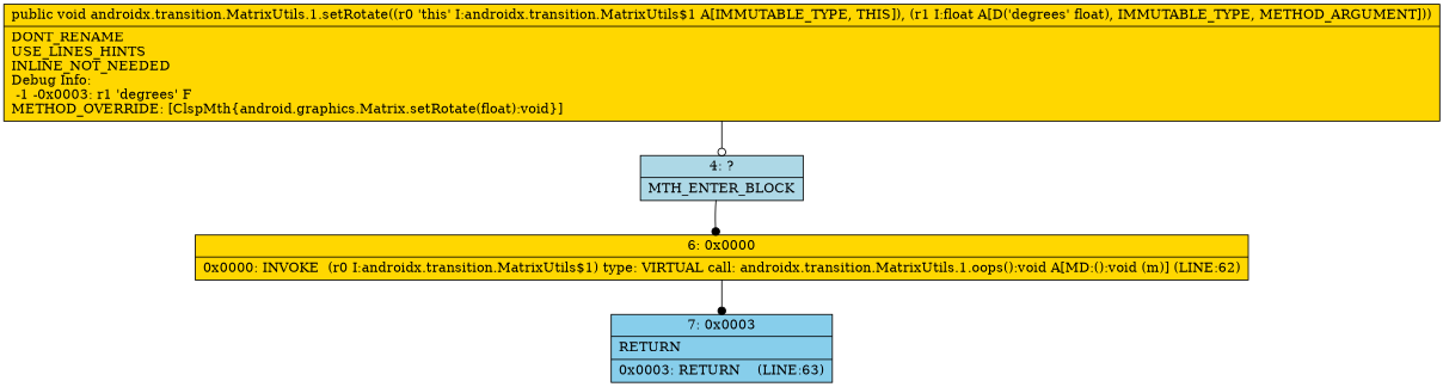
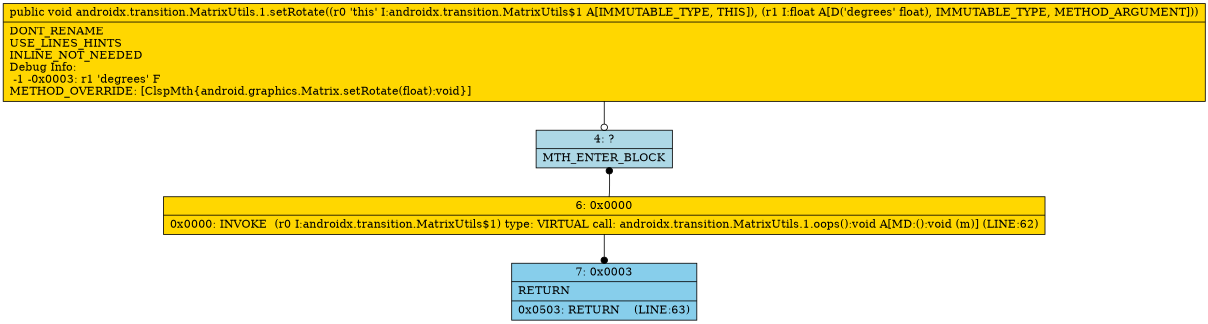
  digraph {
    node [fillcolor=gold shape=record style=filled]
    edge [arrowhead=dot]
    n1 [fillcolor=lightblue label="{4\:\ ?|MTH_ENTER_BLOCK\l}"]
    n2 [label="{6\:\ 0x0000|0x0000: INVOKE  (r0 I:androidx.transition.MatrixUtils$1) type: VIRTUAL call: androidx.transition.MatrixUtils.1.oops():void A[MD:():void (m)] (LINE:62)\l}"]
-   n3 [fillcolor=skyblue label="{7\:\ 0x0003|RETURN\l|0x0003: RETURN    (LINE:63)\l}"]
+   n3 [fillcolor=skyblue label="{7\:\ 0x0003|RETURN\l|0x0503: RETURN    (LINE:63)\l}"]
    n4 [label="{public void androidx.transition.MatrixUtils.1.setRotate((r0 'this' I:androidx.transition.MatrixUtils$1 A[IMMUTABLE_TYPE, THIS]), (r1 I:float A[D('degrees' float), IMMUTABLE_TYPE, METHOD_ARGUMENT]))  | DONT_RENAME\lUSE_LINES_HINTS\lINLINE_NOT_NEEDED\lDebug Info:\l  \-1 \-0x0003: r1 'degrees' F\lMETHOD_OVERRIDE: [ClspMth\{android.graphics.Matrix.setRotate(float):void\}]\l}"]
-   n1 -> n2
+   n2 -> n1
    n2 -> n3
    n4 -> n1 [arrowhead=odot]
  }
